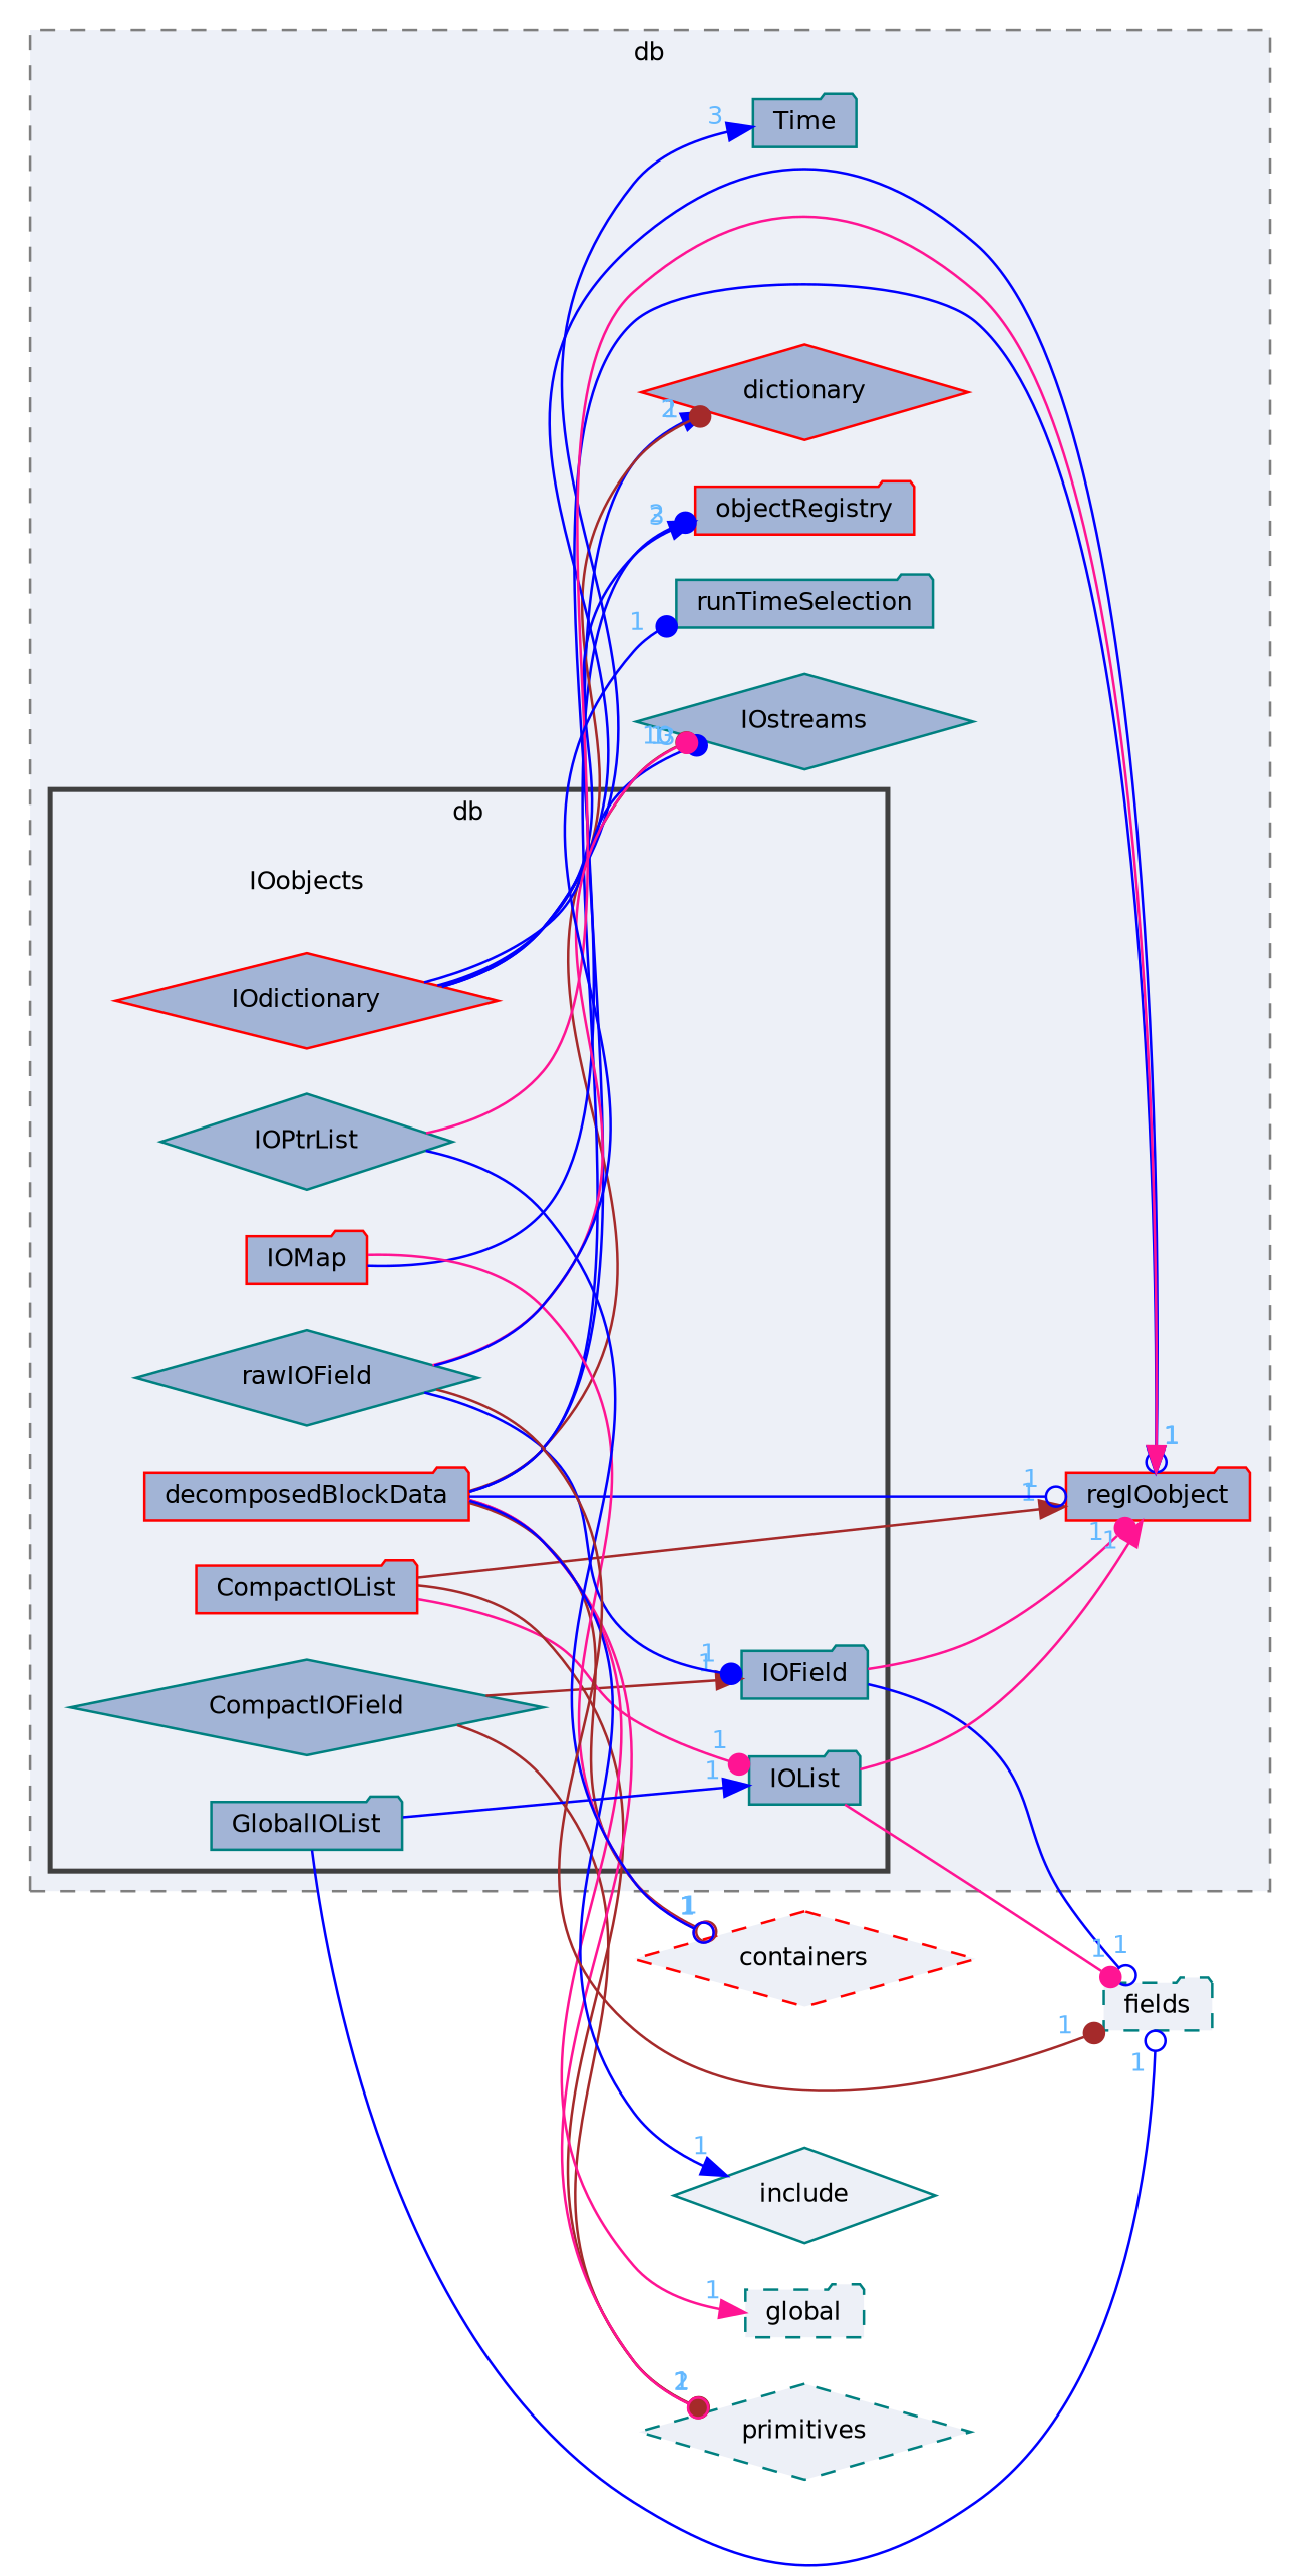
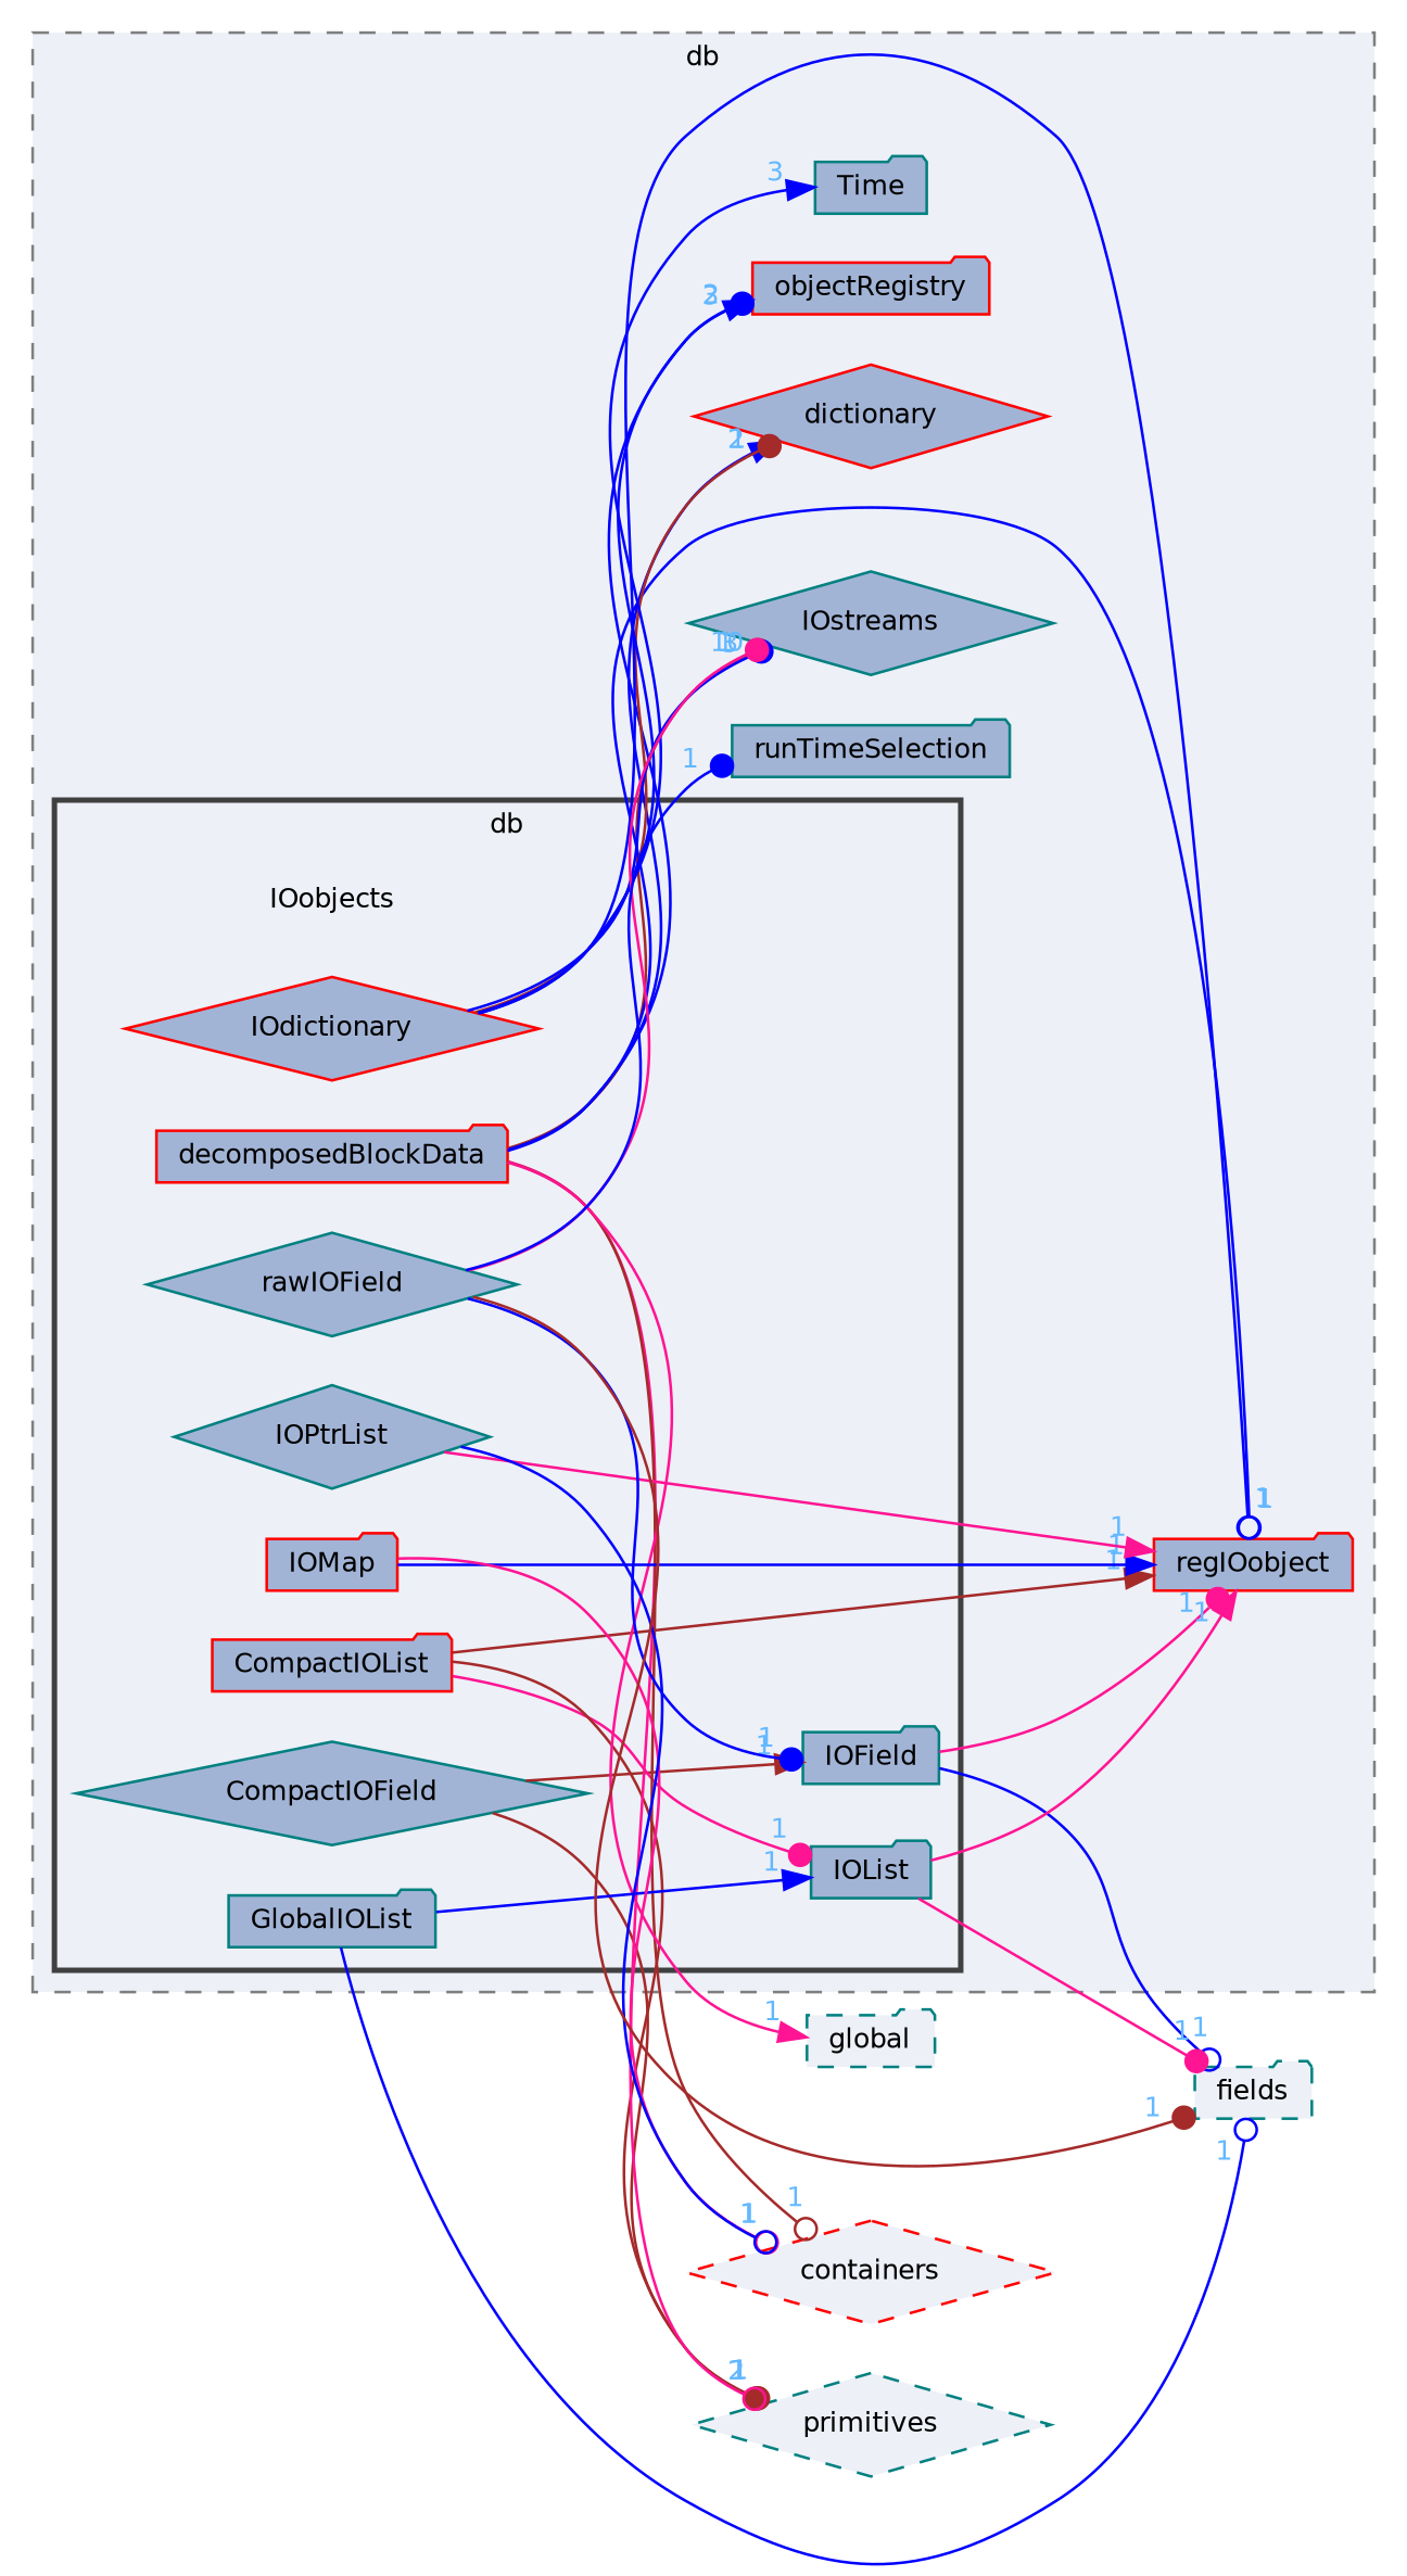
  digraph {
    compound=true
    rankdir=LR
    node [color=teal fontname=Helvetica fontsize=10 shape=folder fillcolor="#a2b4d6" style=filled]
    edge [arrowhead=dot color=blue fontcolor=steelblue1 fontname=Helvetica fontsize=10 headlabel=1 labeldistance=1.5 labelfontname=Helvetica labelfontsize=10]
    n1 [height=0.2 label=IOobjects shape=plaintext width=0.4 fillcolor="" style=""]
    n2 [height=0.2 label=CompactIOField shape=diamond width=0.4]
    n3 [color=red height=0.2 label=CompactIOList width=0.4]
    n4 [color=red height=0.2 label=decomposedBlockData width=0.4]
    n5 [height=0.2 label=GlobalIOList width=0.4]
    n6 [color=red height=0.2 label=IOdictionary shape=diamond width=0.4]
    n7 [height=0.2 label=IOField width=0.4]
    n8 [height=0.2 label=IOList width=0.4]
    n9 [color=red height=0.2 label=IOMap width=0.4]
    n10 [height=0.2 label=IOPtrList shape=diamond width=0.4]
    n11 [height=0.2 label=rawIOField shape=diamond width=0.4]
    n12 [color=red height=0.2 label=dictionary shape=diamond width=0.4]
    n13 [height=0.2 label=IOstreams shape=diamond width=0.4]
    n14 [color=red height=0.2 label=regIOobject width=0.4]
    n15 [height=0.2 label=Time width=0.4]
    n16 [color=red height=0.2 label=objectRegistry width=0.4]
    n17 [height=0.2 label=runTimeSelection width=0.4]
    n18 [fillcolor="#edf0f7" height=0.2 label=primitives shape=diamond style="filled,dashed" width=0.4]
    n19 [color=red fillcolor="#edf0f7" height=0.2 label=containers shape=diamond style="filled,dashed" width=0.4]
    n20 [fillcolor="#edf0f7" height=0.2 label=global style="filled,dashed" width=0.4]
-   n21 [fillcolor="#edf0f7" height=0.2 label=include shape=diamond width=0.4]
    n22 [fillcolor="#edf0f7" height=0.2 label=fields style="filled,dashed" width=0.4]
    subgraph cluster_1 {
      bgcolor="#edf0f7"
      fontname=Helvetica
      fontsize=10
      label=db
      pencolor=grey50
      style="filled,dashed"
      n12
      n13
      n14
      n15
      n16
      n17
      subgraph cluster_2 {
        bgcolor="#edf0f7"
        fontname=Helvetica
        fontsize=10
        label=db
        pencolor=grey25
        style="filled,bold"
        n1
        n2
        n3
        n4
        n5
        n6
        n7
        n8
        n9
        n10
        n11
      }
    }
    n2 -> n7 [arrowhead=normal color=brown]
    n2 -> n18 [color=brown]
    n3 -> n8 [color=deeppink]
    n3 -> n14 [arrowhead=normal color=brown]
    n3 -> n18 [arrowhead=odot color=brown]
    n4 -> n12 [arrowhead=normal headlabel=2]
    n4 -> n13 [color=brown headlabel=10]
    n4 -> n14 [arrowhead=odot]
    n4 -> n16 [headlabel=2]
    n4 -> n18 [arrowhead=odot color=deeppink headlabel=2]
    n4 -> n19 [arrowhead=odot color=brown]
    n4 -> n20 [arrowhead=normal color=deeppink]
-   n4 -> n21 [arrowhead=normal]
    n5 -> n8 [arrowhead=normal]
    n5 -> n22 [arrowhead=odot]
    n6 -> n12 [color=brown]
    n6 -> n13 [headlabel=3]
    n6 -> n14 [arrowhead=odot]
    n6 -> n15 [arrowhead=normal headlabel=3]
    n6 -> n16 [arrowhead=normal headlabel=3]
    n7 -> n14 [color=deeppink]
    n7 -> n22 [arrowhead=odot]
    n8 -> n14 [arrowhead=normal color=deeppink]
    n8 -> n22 [color=deeppink]
    n9 -> n14 [arrowhead=normal]
    n9 -> n19 [arrowhead=odot color=deeppink]
    n10 -> n14 [arrowhead=normal color=deeppink]
    n10 -> n19 [arrowhead=odot]
    n11 -> n7
    n11 -> n13 [color=deeppink]
    n11 -> n17
    n11 -> n22 [color=brown]
  }
